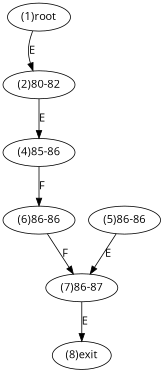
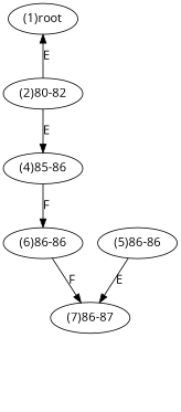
  digraph {
    fontname="Open Sans"
    node [fontname="Open Sans"]
    edge [fontname="Open Sans"]
    n1 [label="(1)root"]
    n2 [label="(2)80-82"]
    n3 [label="(4)85-86"]
    n4 [label="(6)86-86"]
    n5 [label="(5)86-86"]
    n6 [label="(7)86-87"]
-   n7 [label="(8)exit"]
-   n1 -> n2 [label=E]
+   n2 -> n1 [label=E]
    n2 -> n3 [label=E]
    n3 -> n4 [label=F]
    n4 -> n6 [label=F]
    n5 -> n6 [label=E]
-   n6 -> n7 [label=E]
  }
